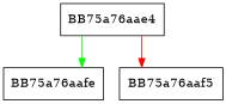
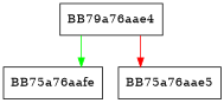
  digraph {
    splines=ortho
    node [shape=box]
-   BB75a76aae4
+   BB75a76aae4 [label=BB79a76aae4]
    BB75a76aafe
-   BB75a76aaf5
+   BB75a76aaf5 [label=BB75a76aae5]
    BB75a76aae4 -> BB75a76aafe [color=green]
    BB75a76aae4 -> BB75a76aaf5 [color=red]
  }
